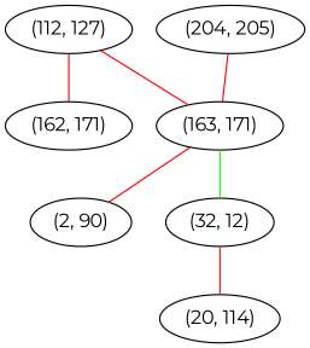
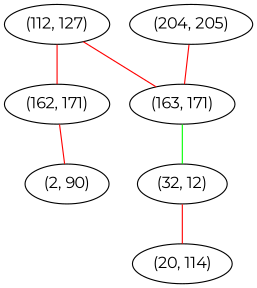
  graph {
    fontname=Montserrat
    node [fontname=Montserrat]
    edge [color=red fontname=Montserrat weight=1]
    "(32, 12)"
    "(20, 114)"
    "(112, 127)"
    "(162, 171)"
    "(163, 171)"
    "(2, 90)"
    "(204, 205)"
    "(32, 12)" -- "(20, 114)"
    "(112, 127)" -- "(162, 171)"
    "(112, 127)" -- "(163, 171)"
-   "(163, 171)" -- "(2, 90)"
+   "(162, 171)" -- "(2, 90)"
    "(163, 171)" -- "(32, 12)" [color=green weight=2]
    "(204, 205)" -- "(163, 171)"
  }
